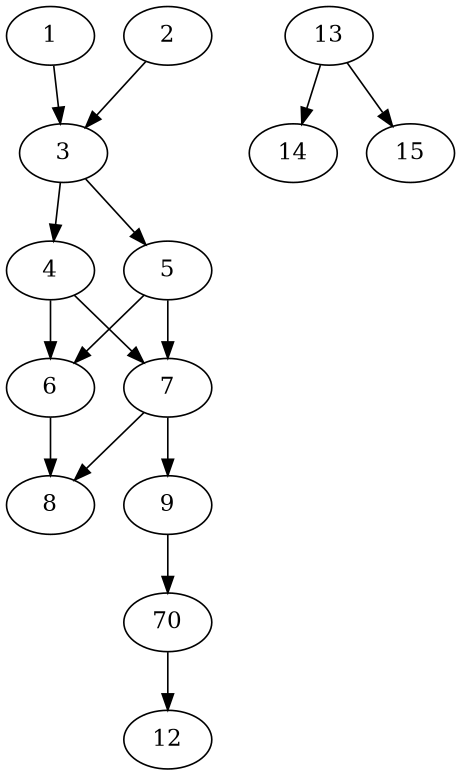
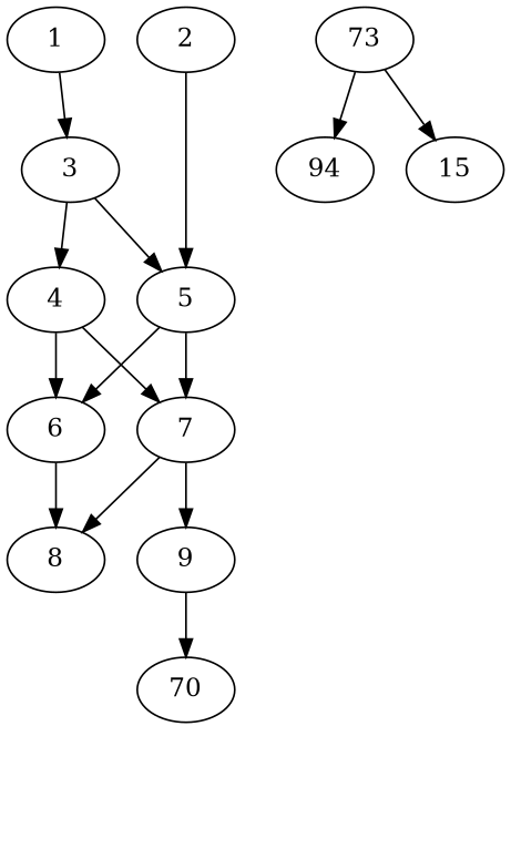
  digraph {
    node [alpha=0.03]
    1 [alpha=0.08 expect_size=32055296]
    3 [expect_size=43148288]
    4 [alpha=0.06 expect_size=23344128]
    5 [alpha=0.11 expect_size=25817088]
    6 [alpha=0.04 expect_size=42149888]
    7 [alpha=0.15 expect_size=26567680]
    2 [alpha=0.13 expect_size=17607680]
    8 [alpha=0.19 expect_size=43541504]
    9 [alpha=0.10 expect_size=32070656]
    n10 [alpha=0.20 expect_size=33521664 label=70]
-   12 [alpha=0.05 expect_size=32022528]
-   13 [alpha=0.12 expect_size=16071680]
-   14 [alpha=0.17 expect_size=24193024]
+   13 [alpha=0.12 expect_size=16071680 label=73]
+   14 [alpha=0.17 expect_size=24193024 label=94]
    15 [expect_size=39228416]
    1 -> 3
    3 -> 4
    3 -> 5
    4 -> 6
    4 -> 7
    5 -> 6
    5 -> 7
    6 -> 8
    7 -> 8
    7 -> 9
-   2 -> 3
+   2 -> 5
    9 -> n10
-   n10 -> 12
    13 -> 14
    13 -> 15
  }
